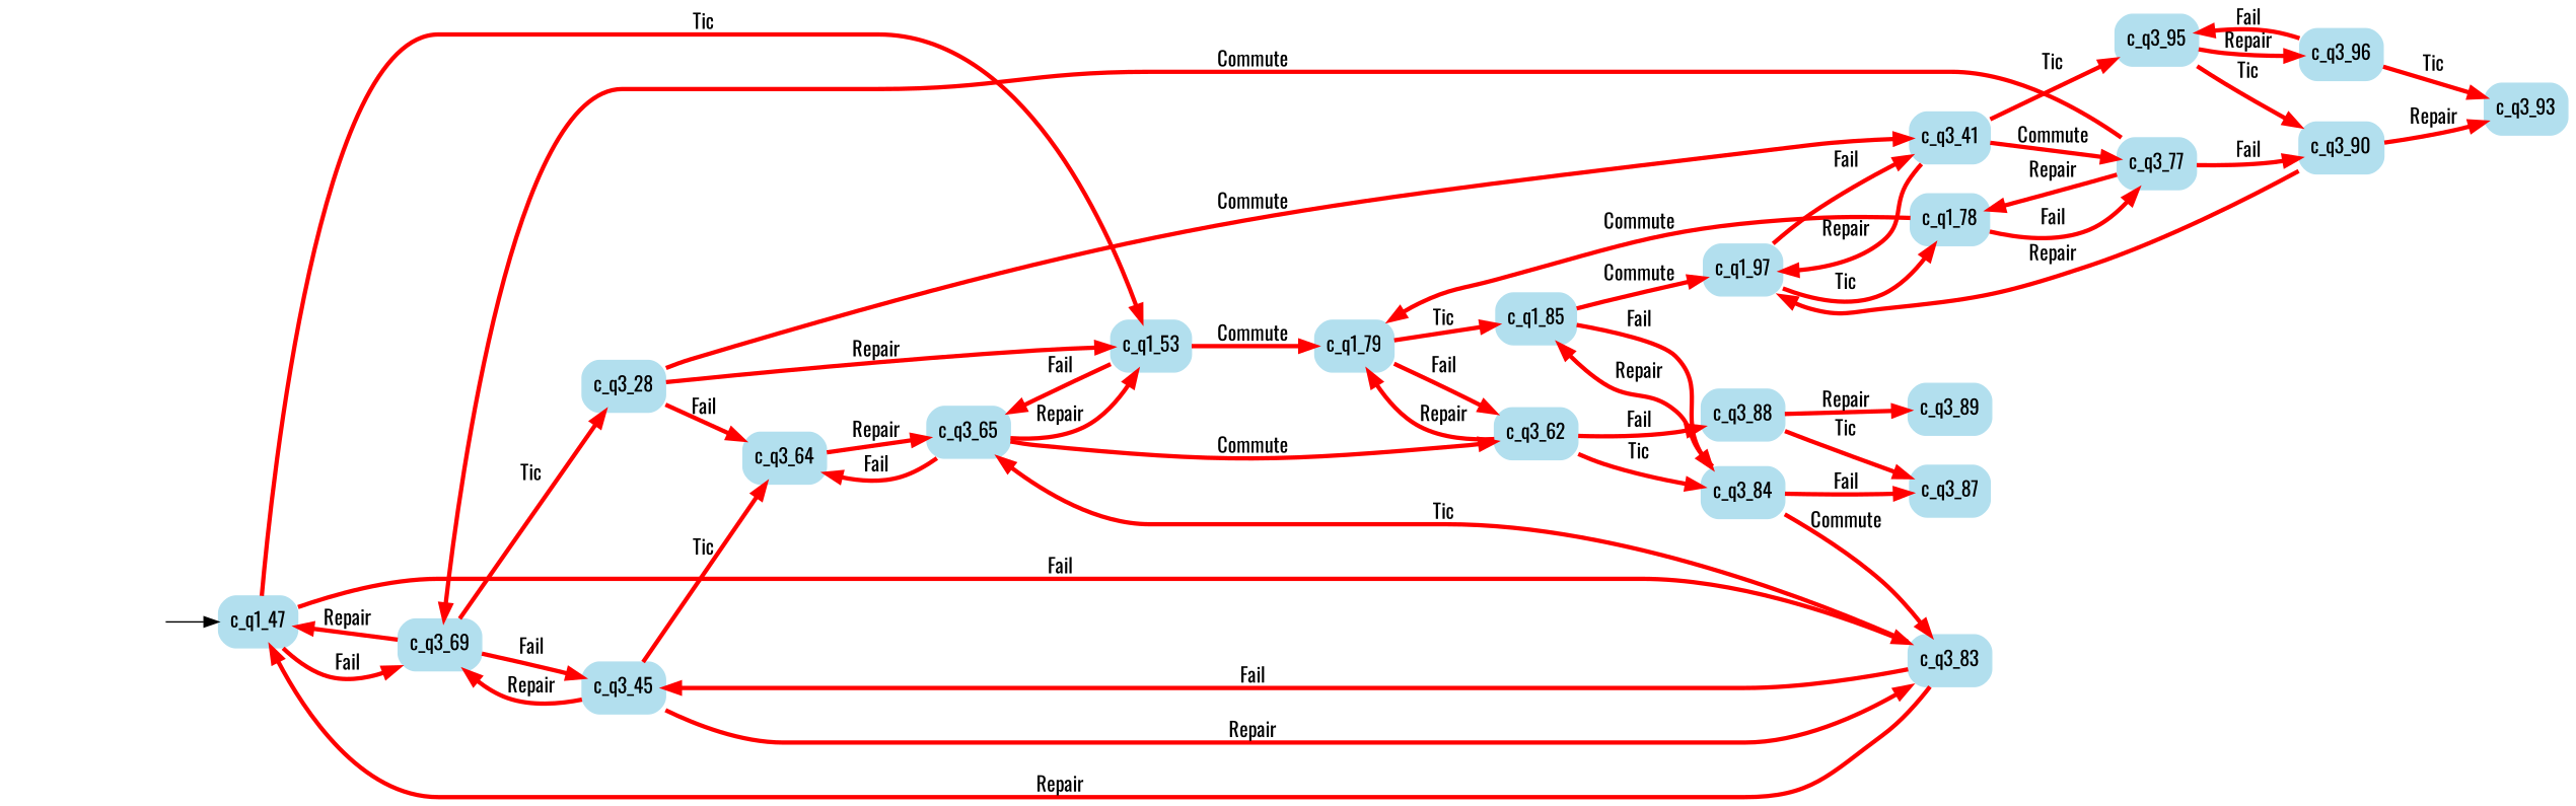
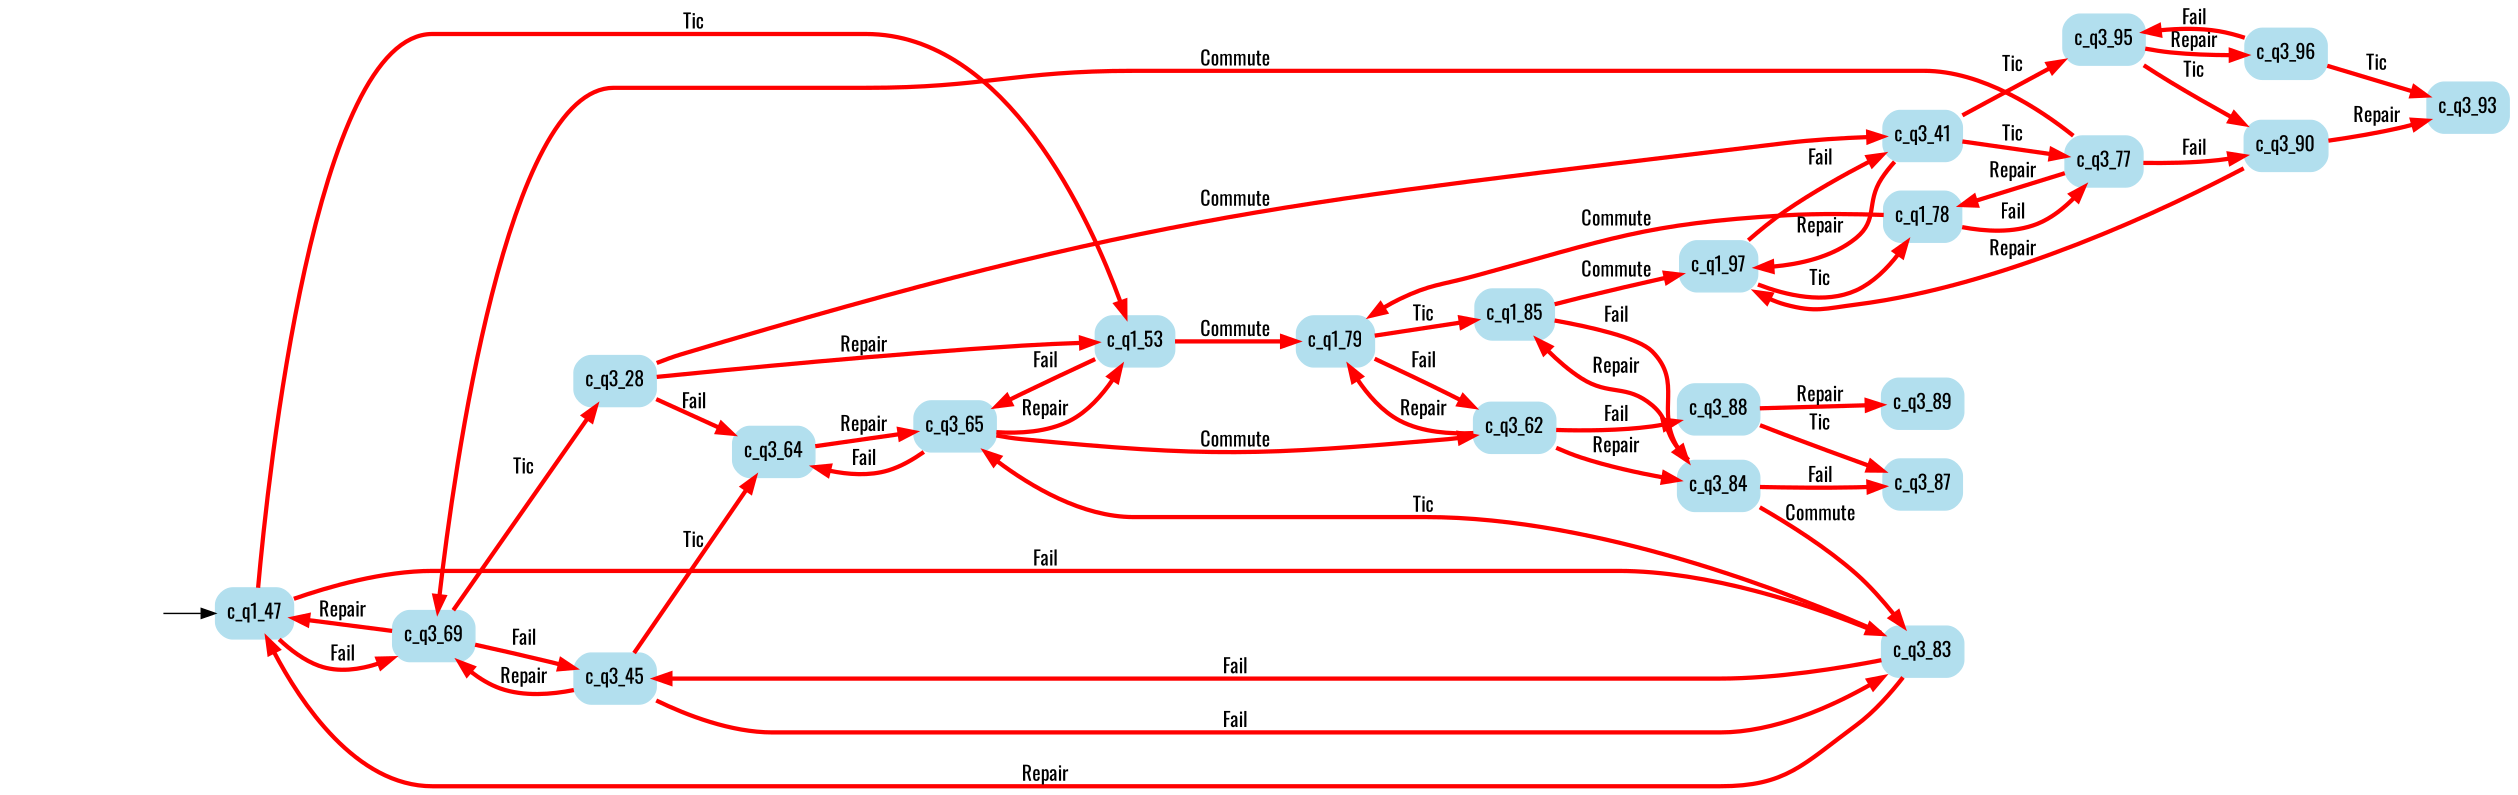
  digraph {
    fontname=Oswald
    rankdir=LR
    node [fontname=Oswald style="rounded, filled" color=lightblue2 shape=box]
    edge [fontname=Oswald color=red penwidth=3]
    start_c_q1_47 [style=invisible color="" shape=""]
    n2 [label=c_q1_47]
    n3 [label=c_q3_69]
    n4 [label=c_q1_53]
    n5 [label=c_q3_83]
    n6 [label=c_q3_77]
    n7 [label=c_q3_90]
    n8 [label=c_q1_78]
    n9 [label=c_q3_28]
    n10 [label=c_q3_45]
    n11 [label=c_q3_93]
    n12 [label=c_q1_97]
    n13 [label=c_q1_79]
    n14 [label=c_q3_64]
    n15 [label=c_q3_41]
    n16 [label=c_q3_65]
    n17 [label=c_q3_95]
    n18 [label=c_q3_88]
    n19 [label=c_q3_87]
    n20 [label=c_q3_89]
    n21 [label=c_q1_85]
    n22 [label=c_q3_62]
    n23 [label=c_q3_84]
    n24 [label=c_q3_96]
    start_c_q1_47 -> n2 [color="" penwidth=""]
    n2 -> n3 [label=Fail]
    n2 -> n4 [label=Tic]
    n2 -> n5 [label=Fail]
    n3 -> n2 [label=Repair]
    n3 -> n9 [label=Tic]
    n3 -> n10 [label=Fail]
    n4 -> n13 [label=Commute]
    n4 -> n16 [label=Fail]
    n5 -> n2 [label=Repair]
    n5 -> n10 [label=Fail]
    n5 -> n16 [label=Tic]
    n6 -> n3 [label=Commute]
    n6 -> n7 [label=Fail]
    n6 -> n8 [label=Repair]
    n7 -> n11 [label=Repair]
    n7 -> n12 [label=Repair]
    n8 -> n6 [label=Fail]
    n8 -> n13 [label=Commute]
    n9 -> n4 [label=Repair]
    n9 -> n14 [label=Fail]
    n9 -> n15 [label=Commute]
    n10 -> n3 [label=Repair]
-   n10 -> n5 [label=Repair]
+   n10 -> n5 [label=Fail]
    n10 -> n14 [label=Tic]
    n12 -> n8 [label=Tic]
    n12 -> n15 [label=Fail]
    n13 -> n21 [label=Tic]
    n13 -> n22 [label=Fail]
    n14 -> n16 [label=Repair]
-   n15 -> n6 [label=Commute]
+   n15 -> n6 [label=Tic]
    n15 -> n12 [label=Repair]
    n15 -> n17 [label=Tic]
    n16 -> n4 [label=Repair]
    n16 -> n14 [label=Fail]
    n16 -> n22 [label=Commute]
    n17 -> n7 [label=Tic]
    n17 -> n24 [label=Repair]
    n18 -> n19 [label=Tic]
    n18 -> n20 [label=Repair]
    n21 -> n12 [label=Commute]
    n21 -> n23 [label=Fail]
    n22 -> n13 [label=Repair]
    n22 -> n18 [label=Fail]
-   n22 -> n23 [label=Tic]
+   n22 -> n23 [label=Repair]
    n23 -> n5 [label=Commute]
    n23 -> n19 [label=Fail]
    n23 -> n21 [label=Repair]
    n24 -> n11 [label=Tic]
    n24 -> n17 [label=Fail]
  }
